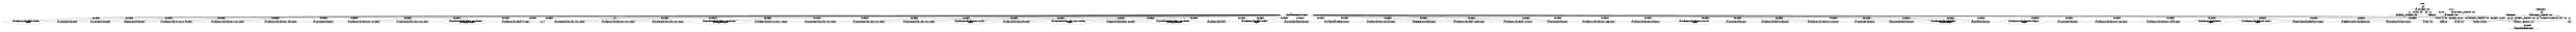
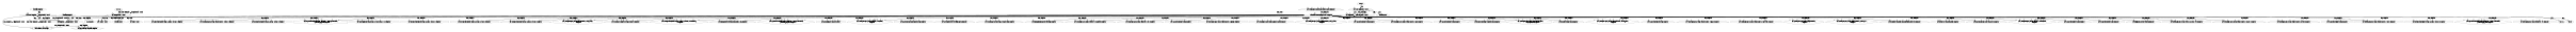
  digraph {
    node [shape=hexagon]
    edge [style=bold]
    n1 [label="(Call,assert(exception != (ExceptionInfo *) NULL))" shape=octagon]
    n2 [label="(Call,exception != (ExceptionInfo *) NULL)" shape=octagon]
    n3 [label="(MethodReturn,static Image *)"]
    n4 [label="(Block,)" shape=octagon]
    n5 [label="(Call,AcquireImage(image_info,exception))"]
    n6 [label="(Call,(ExceptionInfo *) NULL)"]
    n7 [label="(Identifier,NULL)" shape=octagon]
    n8 [label="(Call,(Image *) NULL)" shape=octagon]
    n9 [label="(Call,(TIFF *) NULL)"]
    n10 [label="(MethodParameterIn,ExceptionInfo *exception)" shape=octagon]
    n11 [label="(Call,GetAuthenticPixels(image,0,y,image->columns,1,exception))" shape=octagon]
    n12 [label="(Call,SetImageProperty(image,\"tiff:photometric\",\"unknown\",exception))" shape=octagon]
    n13 [label="(Call,QueueAuthenticPixels(image,0,y,image->columns,1,exception))" shape=octagon]
    n14 [label="(Call,ImportQuantumPixels(image,(CacheView *) NULL,quantum_info,\n            quantum_type,pixels,exception))" shape=octagon]
    n15 [label="(Call,SetImageExtent(image,image->columns,image->rows,exception))" shape=octagon]
    n16 [label="(Call,QueueAuthenticPixels(image,0,y,image->columns,1,exception))" shape=octagon]
    n17 [label="(Call,QueueAuthenticPixels(image,0,y,image->columns,1,exception))" shape=octagon]
    n18 [label="(Call,QueueAuthenticPixels(image,0,y,image->columns,1,exception))"]
    n19 [label="(Call,SetImageProperty(image,\"tiff:photometric\",\"min-is-black\",\n          exception))" shape=octagon]
    n20 [label="(Call,SetImageStorageClass(image,DirectClass,exception))"]
    n21 [label="(Call,QueueAuthenticPixels(image,0,y,image->columns,rows_remaining,\n            exception))"]
    n22 [label="(Call,TIFFGetProfiles(tiff,image,image_info->ping,exception))"]
    n23 [label="(Call,ImportQuantumPixels(image,(CacheView *) NULL,quantum_info,\n            quantum_type,pixels,exception))"]
    n24 [label="(Call,GetImageDepth(image,associated))" shape=octagon]
    n25 [label="(Call,SetImageProperty(image,\"tiff:alpha\",\"associated\",\n                  exception))"]
    n26 [label="(Call,AcquireNextImage(image_info,image,exception))" shape=octagon]
    n27 [label="(Call,SetMagickThreadValue(tiff_exception,exception))"]
    n28 [label="(Call,SetImageColorspace(image,CMYKColorspace,exception))"]
    n29 [label="(Call,TIFFGetEXIFProperties(tiff,image,exception))"]
    n30 [label="(Call,SetImageProperty(image,\"tiff:alpha\",\"unspecified\",exception))"]
    n31 [label="(Call,SetImageProperty(image,\"tiff:endian\",\"msb\",exception))"]
    n32 [label="(Call,SyncAuthenticPixels(image,exception))" shape=octagon]
    n33 [label="(Call,SetImageProperty(image,\"tiff:photometric\",\"CIELAB\",exception))" shape=octagon]
    n34 [label="(Call,SetImageColorspace(image,GRAYColorspace,exception))" shape=octagon]
    n35 [label="(Call,SetImageProperty(image,\"tiff:photometric\",\"min-is-white\",\n          exception))"]
    n36 [label="(Call,SyncAuthenticPixels(image,exception))" shape=octagon]
    n37 [label="(Call,SetImageColorspace(image,LabColorspace,exception))"]
    n38 [label="(Call,SetImageProperty(image,\"tiff:photometric\",\"RGB\",exception))"]
    n39 [label="(Call,SyncAuthenticPixels(image,exception))" shape=octagon]
    n40 [label="(Call,AcquireNextImage(image_info,image,exception))"]
    n41 [label="(Call,SetImageProperty(image,\"jpeg:sampling-factor\",\n                 sampling_factor,exception))" shape=octagon]
    n42 [label="(Call,DecodeLabImage(image,exception))"]
    n43 [label="(Call,SetImageProperty(image,\"quantum:format\",\"floating-point\",\n        exception))"]
    n44 [label="(Call,SyncAuthenticPixels(image,exception))"]
    n45 [label="(Call,SetImageProperty(image,\"tiff:photometric\",\"YCBCR\",exception))"]
    n46 [label="(Call,SetImageProperty(image,\"tiff:photometric\",\"separated\",exception))" shape=octagon]
    n47 [label="(Call,GetImageProperty(image,\"tiff:photometric\",\n          exception))"]
    n48 [label="(Call,SetImageProperty(image,\"tiff:photometric\",\"CIE Log2(L)\",\n          exception))"]
    n49 [label="(Call,OpenBlob(image_info,image,ReadBinaryBlobMode,exception))"]
-   n50 [label="(Call,TIFFReadPhotoshopLayers(image,image_info,exception))" shape=octagon]
+   n50 [label="(Call,CacheView(image,image_info,exception))" shape=octagon]
    n51 [label="(Call,AcquireImageColormap(image,colors,exception))"]
    n52 [label="(Call,SetImageProperty(image,\"tiff:alpha\",\"unassociated\",\n                  exception))"]
    n53 [label="(Call,SyncAuthenticPixels(image,exception))"]
    n54 [label="(Call,SyncAuthenticPixels(image,exception))" shape=octagon]
    n55 [label="(Call,TIFFGetProperties(tiff,image,exception))"]
    n56 [label="(Call,SetImageProperty(image,\"tiff:rows-per-strip\",value,exception))" shape=octagon]
    n57 [label="(Call,SetImageProperty(image,\"tiff:photometric\",\"LOGLUV\",exception))"]
    n58 [label="(Call,SetImageProperty(image,\"tiff:photometric\",\"palette\",exception))"]
    n59 [label="(Call,SyncAuthenticPixels(image,exception))" shape=octagon]
    n60 [label="(Call,SetImageProperty(image,\"tiff:photometric\",\"MASK\",exception))" shape=octagon]
    n61 [label="(Call,QueueAuthenticPixels(image,0,y,image->columns,1,exception))" shape=octagon]
    n62 [label="(Call,ImportQuantumPixels(image,(CacheView *) NULL,quantum_info,\n              quantum_type,pixels,exception))"]
    n63 [label="(Call,SetImageProperty(image,\"tiff:endian\",\"lsb\",exception))" shape=octagon]
    1000116
    n65 [label="(Call,(const ImageInfo *) NULL)"]
    n66 [label="(Call,image_info != (const ImageInfo *) NULL)"]
    n67 [label="(Identifier,NULL)"]
    n68 [label="(Identifier,exception)" shape=octagon]
    n69 [label="(Identifier,exception)" shape=octagon]
    1000187
    1000160 [shape=octagon]
    n1 -> n2 [label="CFG: "]
    n1 -> n3 [label="DDG: exception != (ExceptionInfo *) NULL"]
    n1 -> n3 [label="DDG: assert(exception != (ExceptionInfo *) NULL)" style=dotted]
    n1 -> n4 [label="CFG: "]
    n2 -> n1 [label="AST: " style=dotted]
    n2 -> n1 [label="DDG: exception"]
    n2 -> n1 [label="DDG: (ExceptionInfo *) NULL" style=dotted]
+   n2 -> n3 [label="DDG: (ExceptionInfo *) NULL" style=dotted]
    n2 -> n5 [label="DDG: exception" style=dotted]
    n6 -> n2 [label="AST: "]
    n6 -> n2 [label="DDG: NULL" style=dotted]
    n6 -> n7 [label="CFG: "]
    n6 -> n8 [label="DDG: NULL"]
    n6 -> n9 [label="DDG: NULL" style=dotted]
    n7 -> n6 [label="AST: "]
    n10 -> n2 [label="DDG: exception"]
    n10 -> n3 [label="DDG: exception"]
    n10 -> n8 [label="DDG: exception"]
    n10 -> n11 [label="DDG: exception"]
    n10 -> n12 [label="DDG: exception"]
    n10 -> n13 [label="DDG: exception" style=dotted]
    n10 -> n14 [label="DDG: exception"]
    n10 -> n15 [label="DDG: exception" style=dotted]
    n10 -> n16 [label="DDG: exception" style=dotted]
    n10 -> n17 [label="DDG: exception"]
    n10 -> n18 [label="DDG: exception"]
    n10 -> n19 [label="DDG: exception"]
    n10 -> n20 [label="DDG: exception"]
    n10 -> n21 [label="DDG: exception"]
    n10 -> n22 [label="DDG: exception"]
    n10 -> n23 [label="DDG: exception" style=dotted]
    n10 -> n24 [label="DDG: exception" style=dotted]
    n10 -> n25 [label="DDG: exception"]
    n10 -> n26 [label="DDG: exception" style=dotted]
    n10 -> n27 [label="DDG: exception" style=dotted]
    n10 -> n28 [label="DDG: exception" style=dotted]
    n10 -> n29 [label="DDG: exception"]
    n10 -> n30 [label="DDG: exception"]
    n10 -> n31 [label="DDG: exception"]
    n10 -> n32 [label="DDG: exception"]
    n10 -> n33 [label="DDG: exception" style=dotted]
    n10 -> n34 [label="DDG: exception" style=dotted]
    n10 -> n35 [label="DDG: exception" style=dotted]
    n10 -> n36 [label="DDG: exception" style=dotted]
-   n10 -> n37 [label="DDG: exception" style=dotted]
+   n37 -> n10 [label="DDG: exception" style=dotted]
    n10 -> n38 [label="DDG: exception"]
    n10 -> n39 [label="DDG: exception" style=dotted]
    n10 -> n40 [label="DDG: exception"]
    n10 -> n41 [label="DDG: exception"]
    n10 -> n42 [label="DDG: exception"]
    n10 -> n43 [label="DDG: exception" style=dotted]
    n10 -> n44 [label="DDG: exception" style=dotted]
    n10 -> n45 [label="DDG: exception" style=dotted]
    n10 -> n46 [label="DDG: exception" style=dotted]
    n10 -> n47 [label="DDG: exception" style=dotted]
    n10 -> n48 [label="DDG: exception" style=dotted]
    n10 -> n49 [label="DDG: exception"]
    n10 -> n50 [label="DDG: exception" style=dotted]
    n10 -> n51 [label="DDG: exception"]
    n10 -> n52 [label="DDG: exception"]
    n10 -> n53 [label="DDG: exception"]
    n10 -> n54 [label="DDG: exception"]
    n10 -> n55 [label="DDG: exception"]
    n10 -> n56 [label="DDG: exception"]
    n10 -> n57 [label="DDG: exception"]
    n10 -> n58 [label="DDG: exception" style=dotted]
    n10 -> n59 [label="DDG: exception" style=dotted]
    n10 -> n60 [label="DDG: exception"]
    n10 -> n61 [label="DDG: exception" style=dotted]
    n10 -> n62 [label="DDG: exception" style=dotted]
    n10 -> n63 [label="DDG: exception" style=dotted]
    n10 -> 1000116 [label="AST: "]
    n65 -> n6 [label="DDG: NULL" style=dotted]
    n65 -> n66 [label="AST: " style=dotted]
    n65 -> n66 [label="DDG: NULL"]
    n65 -> n67 [label="CFG: " style=dotted]
    n66 -> n65 [label="CFG: "]
    n67 -> n65 [label="AST: "]
    n68 -> n1 [label="CFG: " style=dotted]
    n69 -> n2 [label="AST: " style=dotted]
    1000187 -> n6 [label="DDG: assert(exception != (ExceptionInfo *) NULL)" style=dotted]
    1000160 -> n65 [label="AST: "]
  }
